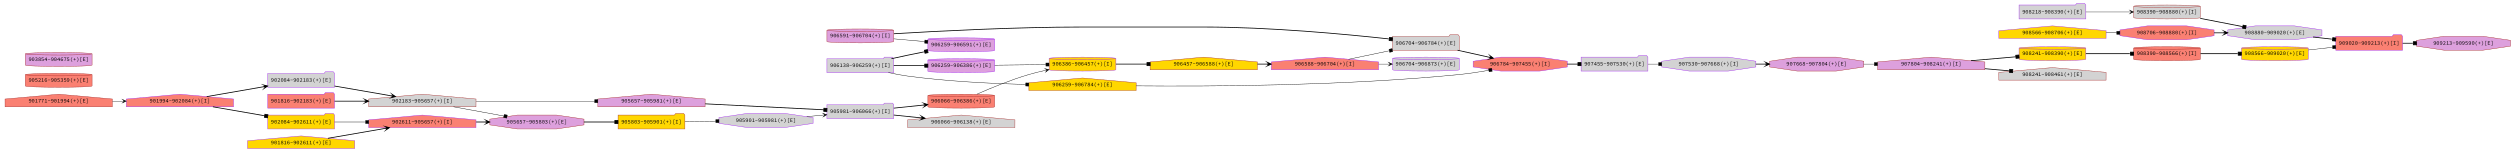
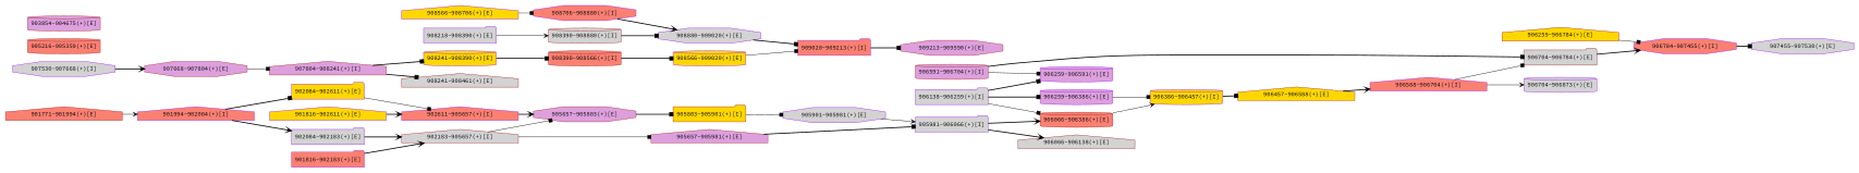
  strict digraph {
    fontname="Source Code Pro"
    rankdir=LR
    node [color=purple fillcolor=lightgrey fontname="Source Code Pro" scores="LNCAP_SHSCRAMBLE=73.8328570965,VCAP_SHEZH2=93.692156236,VCAP_SHSCRAMBLE=316.249857707" shape=house style=filled]
    edge [arrowhead=box fontname="Source Code Pro" style=bold]
    "906259-906784(+)[E]" [color=brown fillcolor=gold scores="LNCAP_SHSCRAMBLE=27.0308577236"]
    "906784-907455(+)[I]" [fillcolor=salmon scores="LNCAP_SHSCRAMBLE=73.8328570965,VCAP_SHEZH2=181.23160781,VCAP_SHSCRAMBLE=316.249857707" shape=octagon]
-   "907455-907530(+)[E]" [scores="LNCAP_SHSCRAMBLE=3.86155110338,VCAP_SHEZH2=11.334507815,VCAP_SHSCRAMBLE=14.8427655369" shape=folder]
+   "907455-907530(+)[E]" [scores="LNCAP_SHSCRAMBLE=3.86155110338,VCAP_SHEZH2=11.334507815,VCAP_SHSCRAMBLE=14.8427655369" shape=octagon]
    "906591-906704(+)[I]" [color=brown fillcolor=plum scores="VCAP_SHEZH2=87.5394515743" shape=cylinder]
    "906704-906784(+)[E]" [color=brown scores="VCAP_SHEZH2=20.5160297105,VCAP_SHSCRAMBLE=15.8322832394" shape=folder]
    "906259-906591(+)[E]" [fillcolor=plum scores="VCAP_SHEZH2=42.9927484063" shape=cylinder]
    "902183-905657(+)[I]" [color=brown scores="LNCAP_SHSCRAMBLE=73.8328570965,VCAP_SHEZH2=106.632412234,VCAP_SHSCRAMBLE=65.360161492"]
    "905657-905803(+)[E]" [color=brown fillcolor=plum scores="LNCAP_SHEZH2=17.2268850932,LNCAP_SHSCRAMBLE=7.51715281457,VCAP_SHEZH2=12.6906305537,VCAP_SHSCRAMBLE=17.0895835094" shape=octagon]
    "905657-905981(+)[E]" [color=brown fillcolor=plum scores="VCAP_SHEZH2=127.803510473,VCAP_SHSCRAMBLE=41.897405098"]
    "905803-905901(+)[I]" [color=brown fillcolor=gold scores="LNCAP_SHEZH2=147.386083619,LNCAP_SHSCRAMBLE=73.8328570965,VCAP_SHEZH2=87.5394515743" shape=folder]
    "905981-906066(+)[I]" [scores="LNCAP_SHEZH2=147.386083619,LNCAP_SHSCRAMBLE=73.8328570965,VCAP_SHEZH2=87.5394515743,VCAP_SHSCRAMBLE=316.249857707" shape=folder]
    "906588-906704(+)[I]" [fillcolor=salmon scores="LNCAP_SHEZH2=32.3146933664,VCAP_SHEZH2=93.692156236,VCAP_SHSCRAMBLE=316.249857707"]
    "906704-906873(+)[E]" [scores="LNCAP_SHEZH2=19.7868955758" shape=cylinder]
    "907804-908241(+)[I]" [color=brown fillcolor=plum]
    "908241-908390(+)[E]" [fillcolor=gold scores="LNCAP_SHSCRAMBLE=1.69908248548,VCAP_SHSCRAMBLE=29.4876275334" shape=cylinder]
    "908241-908461(+)[E]" [color=brown scores="LNCAP_SHSCRAMBLE=1.69908248548,VCAP_SHEZH2=27.9299110731"]
    "908390-908566(+)[I]" [color=brown fillcolor=salmon scores="VCAP_SHSCRAMBLE=316.249857707" shape=cylinder]
    "906259-906386(+)[E]" [fillcolor=plum scores="VCAP_SHEZH2=12.1875975592,VCAP_SHSCRAMBLE=25.1337496426" shape=cylinder]
    "906386-906457(+)[I]" [fillcolor=gold scores="VCAP_SHEZH2=93.692156236,VCAP_SHSCRAMBLE=316.249857707" shape=cylinder]
    "906457-906588(+)[E]" [color=brown fillcolor=gold scores="LNCAP_SHEZH2=12.5277977906,VCAP_SHEZH2=16.6309925026,VCAP_SHSCRAMBLE=25.9253638045"]
    "908566-908706(+)[E]" [fillcolor=gold scores="LNCAP_SHEZH2=48.2775999304,VCAP_SHEZH2=74.0938493948"]
    "908706-908880(+)[I]" [fillcolor=salmon scores="LNCAP_SHEZH2=39.1085983932,VCAP_SHEZH2=129.793771143" shape=octagon]
    "908880-909020(+)[E]" [scores="LNCAP_SHEZH2=18.7864321021,VCAP_SHEZH2=36.2697164869" shape=octagon]
    "906066-906138(+)[E]" [color=brown scores="LNCAP_SHSCRAMBLE=3.70708905924,VCAP_SHEZH2=9.32372857004,VCAP_SHSCRAMBLE=14.2490549155"]
    "906066-906386(+)[E]" [color=brown fillcolor=salmon scores="LNCAP_SHEZH2=33.3918389136,VCAP_SHEZH2=12.1875975592" shape=cylinder]
    "902084-902611(+)[E]" [fillcolor=gold scores="LNCAP_SHEZH2=25.4839401313,LNCAP_SHSCRAMBLE=53.9171663618" shape=folder]
    "902611-905657(+)[I]" [fillcolor=salmon scores="LNCAP_SHEZH2=147.386083619"]
    "906138-906259(+)[I]" [scores="LNCAP_SHSCRAMBLE=73.8328570965,VCAP_SHEZH2=87.5394515743,VCAP_SHSCRAMBLE=316.249857707" shape=folder]
    "902084-902183(+)[E]" [scores="VCAP_SHEZH2=19.2287956487,VCAP_SHSCRAMBLE=14.8409541002" shape=folder]
    "907530-907668(+)[I]" [shape=octagon]
    "907668-907804(+)[E]" [color=brown fillcolor=plum scores="LNCAP_SHSCRAMBLE=7.00227933412,VCAP_SHEZH2=17.2657632088,VCAP_SHSCRAMBLE=26.914881507" shape=octagon]
    "908566-909020(+)[E]" [fillcolor=gold scores="LNCAP_SHSCRAMBLE=42.3765126461,VCAP_SHSCRAMBLE=89.8482073836" shape=cylinder]
    "909020-909213(+)[I]" [fillcolor=salmon scores="LNCAP_SHSCRAMBLE=78.6031459059,VCAP_SHEZH2=129.793771143,VCAP_SHSCRAMBLE=316.249857707" shape=folder]
    "905216-905359(+)[E]" [color=brown fillcolor=salmon scores="LNCAP_SHSCRAMBLE=45.8674055529" shape=cylinder]
    "908218-908390(+)[E]" [scores="LNCAP_SHEZH2=12.1566850359" shape=folder]
    "908390-908880(+)[I]" [color=brown scores="LNCAP_SHEZH2=15.97331871" shape=cylinder]
    "901771-901994(+)[E]" [color=brown fillcolor=salmon scores="LNCAP_SHEZH2=7.73705962242,LNCAP_SHSCRAMBLE=22.6413723512,VCAP_SHEZH2=23.5018613484,VCAP_SHSCRAMBLE=33.4296238824"]
    "901994-902084(+)[I]" [fillcolor=salmon scores="LNCAP_SHEZH2=57.8345206776,LNCAP_SHSCRAMBLE=76.558538713,VCAP_SHEZH2=106.632412234,VCAP_SHSCRAMBLE=65.360161492"]
    "909213-909590(+)[E]" [color=brown fillcolor=plum scores="LNCAP_SHSCRAMBLE=36.2266332598,VCAP_SHEZH2=56.4771299582,VCAP_SHSCRAMBLE=66.297686065" shape=octagon]
    "901816-902611(+)[E]" [fillcolor=gold scores="LNCAP_SHEZH2=54.1069707665,LNCAP_SHSCRAMBLE=68.8700558101"]
    "903854-904675(+)[E]" [color=brown fillcolor=plum scores="LNCAP_SHSCRAMBLE=160.624425441" shape=cylinder]
    "901816-902183(+)[E]" [fillcolor=salmon scores="LNCAP_SHSCRAMBLE=18.8958567325" shape=folder]
    "905901-905981(+)[E]" [scores="LNCAP_SHEZH2=9.43938909218,LNCAP_SHSCRAMBLE=4.1189878436,VCAP_SHEZH2=10.3596984112,VCAP_SHSCRAMBLE=7.71823807921" shape=octagon]
    "906259-906784(+)[E]" -> "906784-907455(+)[I]" [style=solid]
    "906784-907455(+)[I]" -> "907455-907530(+)[E]"
-   "907455-907530(+)[E]" -> "907530-907668(+)[I]" [style=solid]
    "906591-906704(+)[I]" -> "906704-906784(+)[E]"
    "906591-906704(+)[I]" -> "906259-906591(+)[E]" [style=solid]
    "906704-906784(+)[E]" -> "906784-907455(+)[I]" [arrowhead=vee]
    "902183-905657(+)[I]" -> "905657-905803(+)[E]" [style=solid]
    "902183-905657(+)[I]" -> "905657-905981(+)[E]" [style=solid]
    "905657-905803(+)[E]" -> "905803-905901(+)[I]"
    "905657-905981(+)[E]" -> "905981-906066(+)[I]"
    "905803-905901(+)[I]" -> "905901-905981(+)[E]" [style=solid]
    "905981-906066(+)[I]" -> "906066-906138(+)[E]" [arrowhead=vee]
    "905981-906066(+)[I]" -> "906066-906386(+)[E]" [arrowhead=vee]
    "906588-906704(+)[I]" -> "906704-906784(+)[E]" [style=solid]
    "906588-906704(+)[I]" -> "906704-906873(+)[E]" [arrowhead=vee style=solid]
    "907804-908241(+)[I]" -> "908241-908390(+)[E]"
    "907804-908241(+)[I]" -> "908241-908461(+)[E]"
    "908241-908390(+)[E]" -> "908390-908566(+)[I]"
    "908390-908566(+)[I]" -> "908566-909020(+)[E]"
    "906259-906386(+)[E]" -> "906386-906457(+)[I]" [style=solid]
    "906386-906457(+)[I]" -> "906457-906588(+)[E]"
    "906457-906588(+)[E]" -> "906588-906704(+)[I]" [arrowhead=vee]
    "908566-908706(+)[E]" -> "908706-908880(+)[I]" [style=solid]
    "908706-908880(+)[I]" -> "908880-909020(+)[E]" [arrowhead=vee]
    "908880-909020(+)[E]" -> "909020-909213(+)[I]"
    "906066-906386(+)[E]" -> "906386-906457(+)[I]" [arrowhead=vee style=solid]
    "902084-902611(+)[E]" -> "902611-905657(+)[I]" [style=solid]
    "902611-905657(+)[I]" -> "905657-905803(+)[E]" [arrowhead=vee]
-   "906138-906259(+)[I]" -> "906259-906784(+)[E]" [style=solid]
+   "906138-906259(+)[I]" -> "906066-906386(+)[E]" [style=solid]
    "906138-906259(+)[I]" -> "906259-906591(+)[E]"
    "906138-906259(+)[I]" -> "906259-906386(+)[E]"
    "902084-902183(+)[E]" -> "902183-905657(+)[I]" [arrowhead=vee]
    "907530-907668(+)[I]" -> "907668-907804(+)[E]" [arrowhead=vee]
    "907668-907804(+)[E]" -> "907804-908241(+)[I]" [style=solid]
    "908566-909020(+)[E]" -> "909020-909213(+)[I]" [style=solid]
    "909020-909213(+)[I]" -> "909213-909590(+)[E]"
    "908218-908390(+)[E]" -> "908390-908880(+)[I]" [arrowhead=vee style=solid]
    "908390-908880(+)[I]" -> "908880-909020(+)[E]"
    "901771-901994(+)[E]" -> "901994-902084(+)[I]" [arrowhead=vee style=solid]
    "901994-902084(+)[I]" -> "902084-902611(+)[E]"
    "901994-902084(+)[I]" -> "902084-902183(+)[E]" [arrowhead=vee]
    "901816-902611(+)[E]" -> "902611-905657(+)[I]" [arrowhead=vee]
    "901816-902183(+)[E]" -> "902183-905657(+)[I]" [arrowhead=vee]
    "905901-905981(+)[E]" -> "905981-906066(+)[I]" [arrowhead=vee style=solid]
  }
